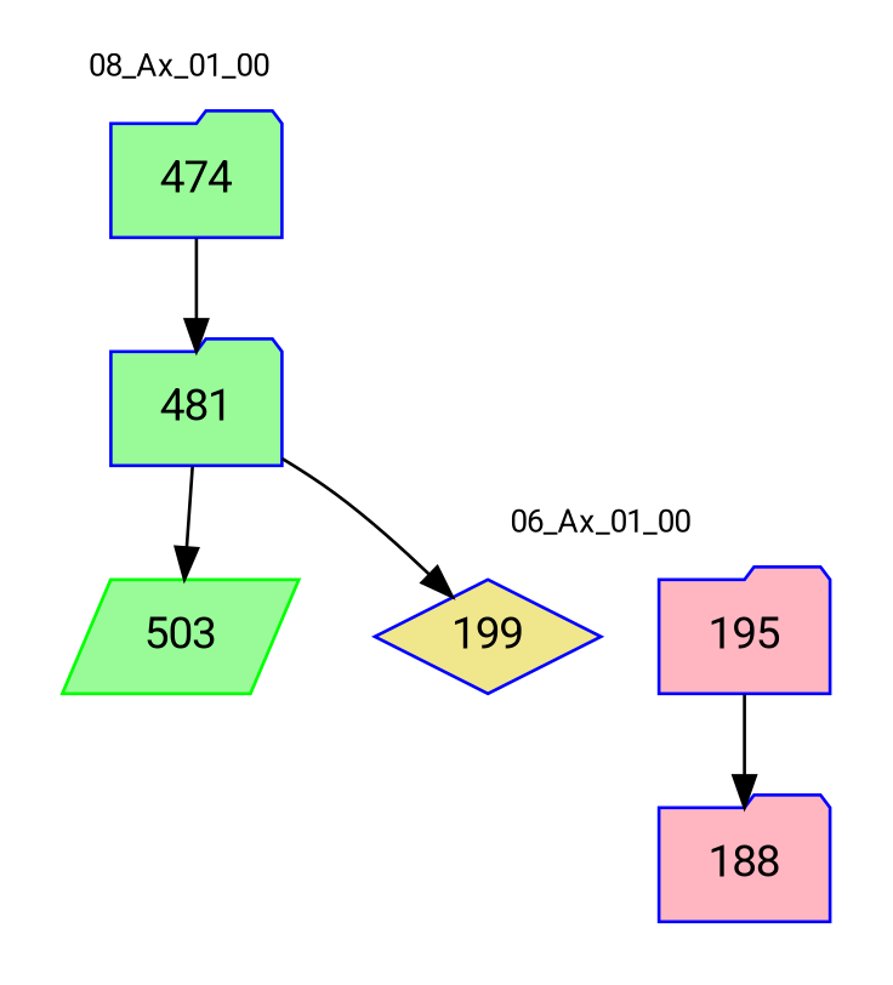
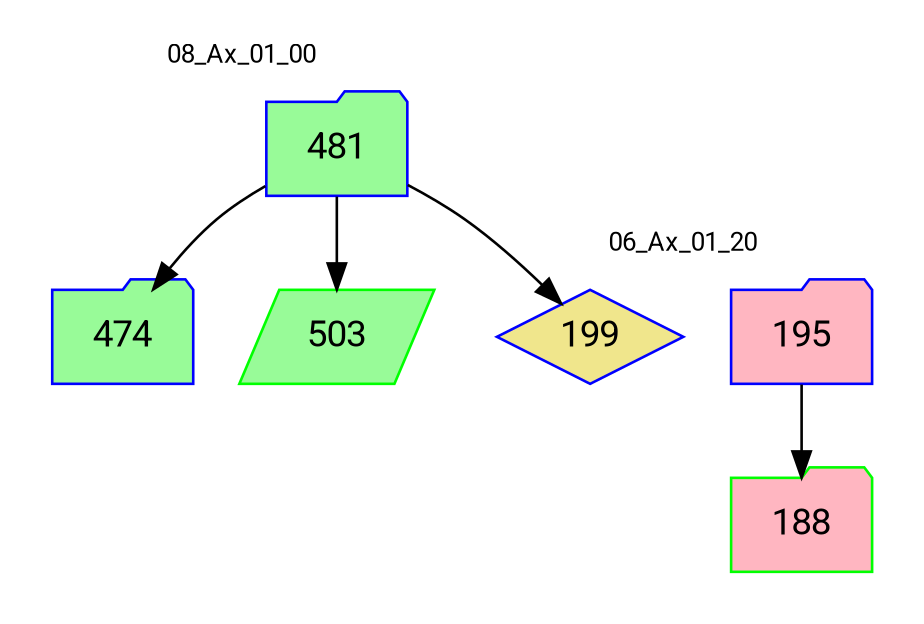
  digraph {
    fontname=Roboto
    node [color=blue fillcolor=palegreen fontname=Roboto shape=folder style=filled]
    edge [color=black fontname=Roboto]
    n1 [fillcolor=lightpink label=195]
-   n2 [fillcolor=lightpink label=188]
+   n2 [color=green fillcolor=lightpink label=188]
    n3 [fillcolor=khaki label=199 shape=diamond]
    n4 [label=481]
    n5 [label=474]
    n6 [color=green label=503 shape=parallelogram]
    subgraph cluster_1 {
      color=white
      fontsize=10
-     label="06_Ax_01_00"
+     label="06_Ax_01_20"
      n1
      n2
      n3
    }
    subgraph cluster_2 {
      color=white
      fontsize=10
      label="08_Ax_01_00"
      n4
      n5
      n6
    }
    n1 -> n2
    n4 -> n3
-   n5 -> n4
+   n4 -> n5
    n4 -> n6
  }
